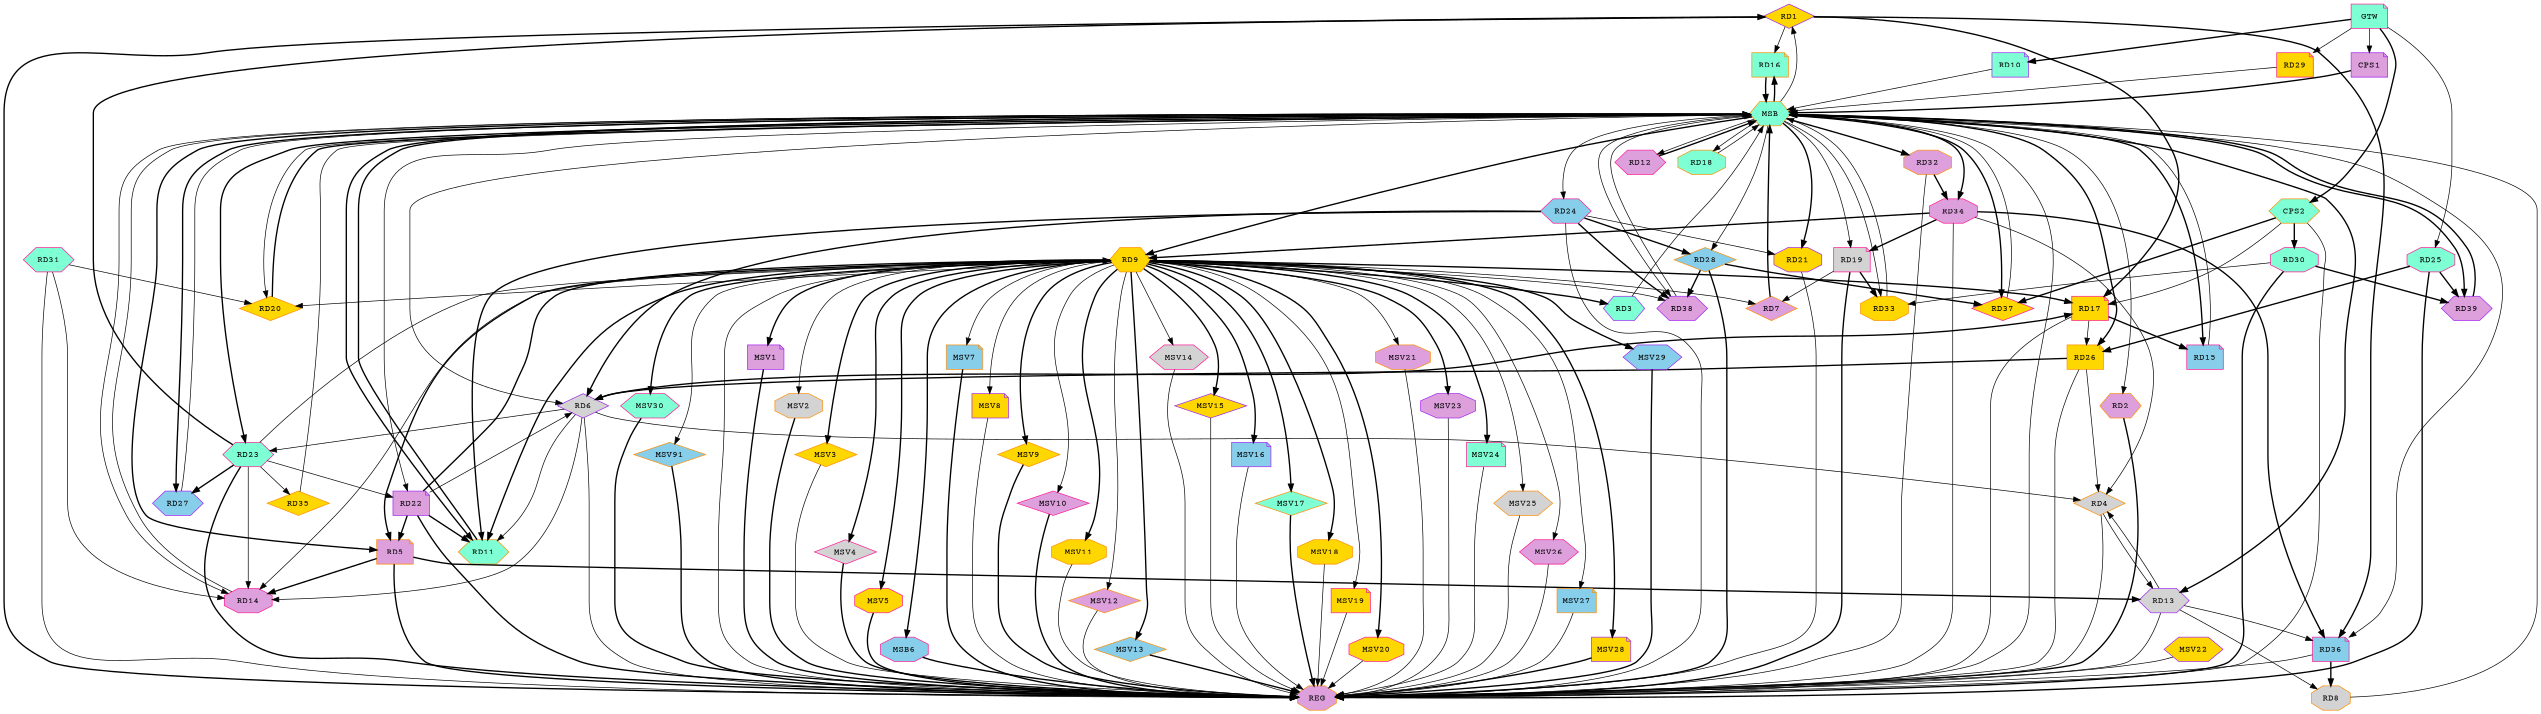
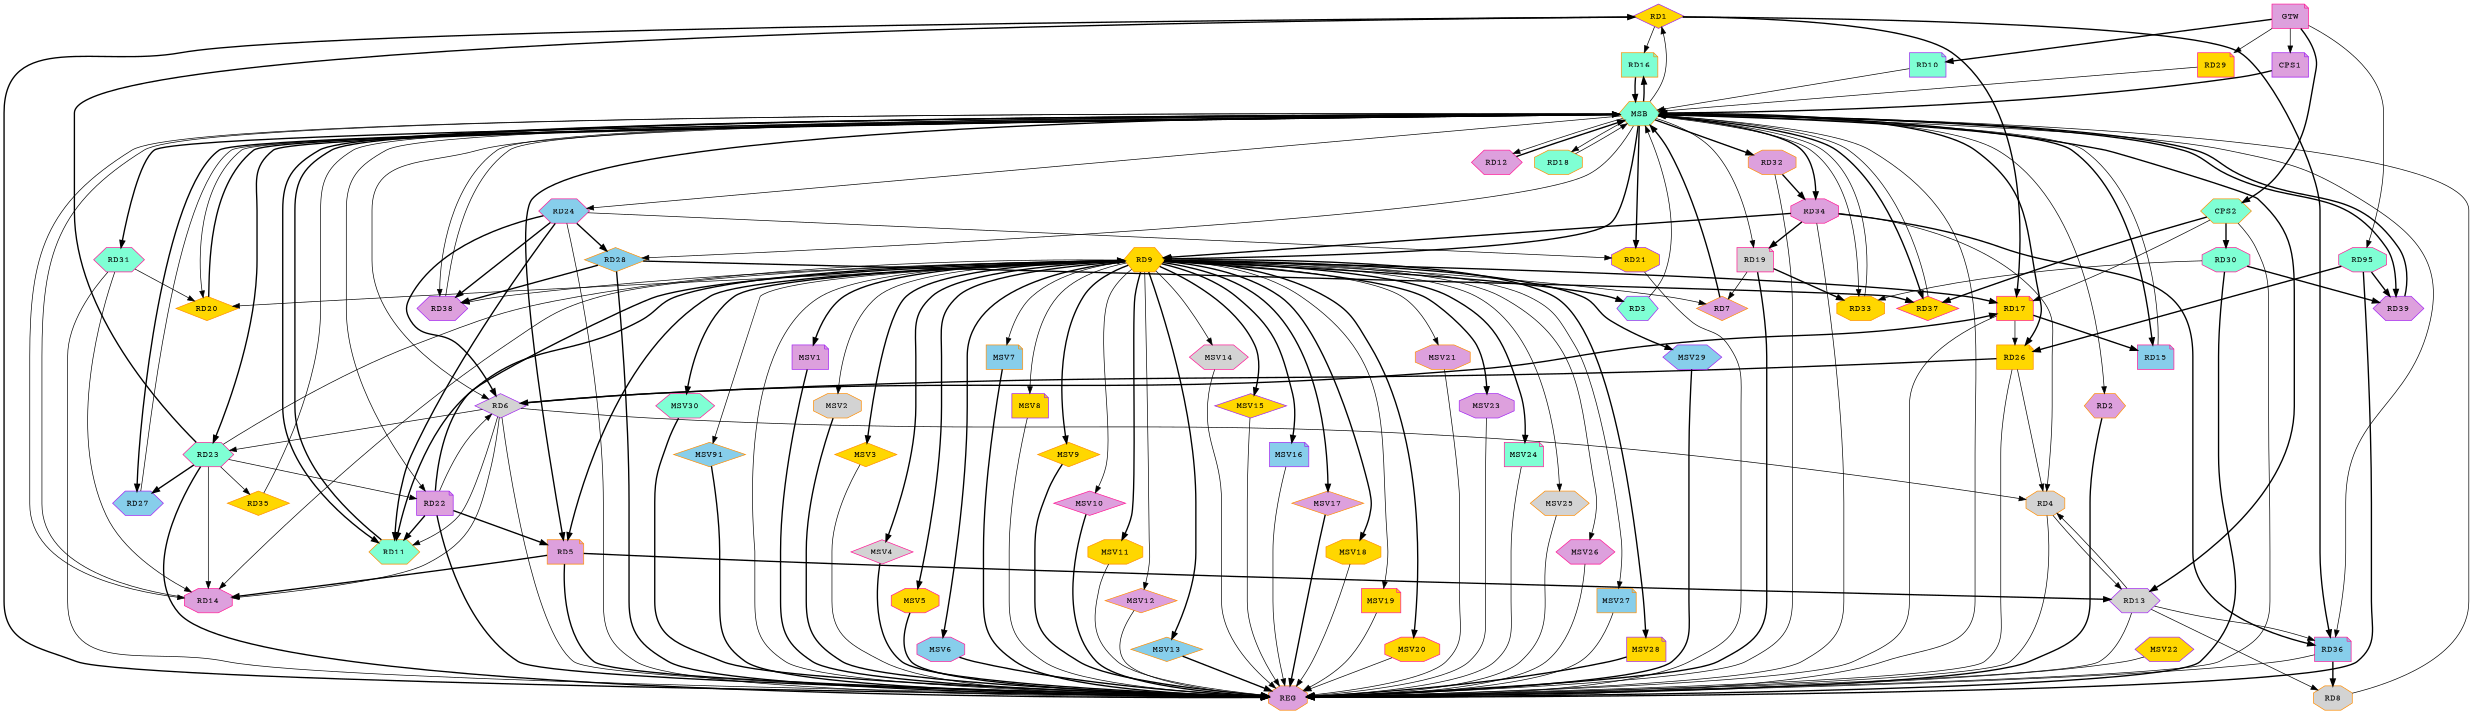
  strict digraph {
    fontname="Courier Prime"
    node [color=darkorange fillcolor=gold fontname="Courier Prime" shape=note style=filled]
    edge [fontname="Courier Prime" style=solid]
    n1 [color=purple label=RD1 shape=diamond]
    n2 [fillcolor=aquamarine label=RD16]
    n3 [color=deeppink label=RD17]
    n4 [color=deeppink fillcolor=skyblue label=RD36]
    n5 [fillcolor=plum label=REG shape=octagon]
    n6 [fillcolor=aquamarine label=MSB shape=hexagon]
    n7 [color=deeppink fillcolor=skyblue label=RD15]
    n8 [label=RD26]
    n9 [fillcolor=lightgrey label=RD8 shape=octagon]
    n10 [fillcolor=plum label=RD2 shape=hexagon]
    n11 [color=purple fillcolor=aquamarine label=RD3 shape=hexagon]
    n12 [color=purple fillcolor=lightgrey label=RD13 shape=hexagon]
    n13 [fillcolor=plum label=RD5]
    n14 [color=deeppink fillcolor=plum label=RD14 shape=octagon]
    n15 [color=purple fillcolor=lightgrey label=RD6 shape=diamond]
    n16 [fillcolor=aquamarine label=RD11 shape=hexagon]
    n17 [label=RD9 shape=hexagon]
    n18 [label=RD20 shape=diamond]
    n19 [color=purple fillcolor=plum label=RD38 shape=hexagon]
    n20 [color=deeppink fillcolor=plum label=RD12 shape=hexagon]
    n21 [fillcolor=aquamarine label=RD18 shape=octagon]
    n22 [color=deeppink fillcolor=lightgrey label=RD19]
    n23 [label=RD33 shape=octagon]
    n24 [color=purple label=RD21 shape=octagon]
    n25 [color=purple fillcolor=plum label=RD22]
    n26 [color=deeppink fillcolor=aquamarine label=RD23 shape=hexagon]
    n27 [color=purple fillcolor=skyblue label=RD27 shape=hexagon]
    n28 [color=deeppink fillcolor=skyblue label=RD24 shape=hexagon]
    n29 [fillcolor=skyblue label=RD28 shape=diamond]
    n30 [color=purple fillcolor=plum label=RD39 shape=hexagon]
    n31 [color=deeppink label=RD37 shape=diamond]
    n32 [color=deeppink fillcolor=aquamarine label=RD31 shape=hexagon]
    n33 [fillcolor=plum label=RD32 shape=octagon]
    n34 [color=deeppink fillcolor=plum label=RD34 shape=octagon]
-   n35 [fillcolor=lightgrey label=RD4 shape=diamond]
+   n35 [fillcolor=lightgrey label=RD4 shape=octagon]
    n36 [fillcolor=plum label=RD7 shape=diamond]
    n37 [color=purple fillcolor=plum label=MSV1]
    n38 [fillcolor=lightgrey label=MSV2 shape=octagon]
    n39 [label=MSV3 shape=diamond]
    n40 [color=deeppink fillcolor=lightgrey label=MSV4 shape=diamond]
    n41 [color=deeppink label=MSV5 shape=octagon]
-   n42 [color=deeppink fillcolor=skyblue label=MSB6 shape=octagon]
+   n42 [color=deeppink fillcolor=skyblue label=MSV6 shape=octagon]
    n43 [fillcolor=skyblue label=MSV7]
    n44 [color=purple label=MSV8]
    n45 [label=MSV9 shape=diamond]
    n46 [color=deeppink fillcolor=plum label=MSV10 shape=diamond]
    n47 [label=MSV11 shape=octagon]
    n48 [fillcolor=plum label=MSV12 shape=diamond]
    n49 [fillcolor=skyblue label=MSV13 shape=diamond]
    n50 [color=deeppink fillcolor=lightgrey label=MSV14 shape=hexagon]
    n51 [color=purple label=MSV15 shape=diamond]
    n52 [color=purple fillcolor=skyblue label=MSV16]
-   n53 [fillcolor=aquamarine label=MSV17 shape=diamond]
+   n53 [fillcolor=plum label=MSV17 shape=diamond]
    n54 [label=MSV18 shape=octagon]
    n55 [color=deeppink label=MSV19]
    n56 [color=deeppink label=MSV20 shape=octagon]
    n57 [fillcolor=plum label=MSV21 shape=octagon]
    n58 [color=purple fillcolor=plum label=MSV23 shape=octagon]
    n59 [color=deeppink fillcolor=aquamarine label=MSV24]
    n60 [fillcolor=lightgrey label=MSV25 shape=hexagon]
    n61 [color=deeppink fillcolor=plum label=MSV26 shape=hexagon]
    n62 [fillcolor=skyblue label=MSV27]
    n63 [color=purple label=MSV28]
    n64 [color=purple fillcolor=skyblue label=MSV29 shape=hexagon]
    n65 [color=deeppink fillcolor=aquamarine label=MSV30 shape=hexagon]
    n66 [fillcolor=skyblue label=MSV91 shape=diamond]
    n67 [color=purple label=MSV22 shape=hexagon]
    n68 [color=purple fillcolor=aquamarine label=RD10]
    n69 [label=RD35 shape=diamond]
-   n70 [color=deeppink fillcolor=aquamarine label=RD25 shape=octagon]
+   n70 [color=deeppink fillcolor=aquamarine label=RD95 shape=octagon]
    n71 [color=deeppink label=RD29]
    n72 [color=deeppink fillcolor=aquamarine label=RD30 shape=octagon]
    n73 [color=purple fillcolor=plum label=CPS1]
    n74 [fillcolor=aquamarine label=CPS2 shape=hexagon]
-   n75 [color=deeppink fillcolor=aquamarine label=GTW]
+   n75 [color=deeppink fillcolor=plum label=GTW]
    n1 -> n2
    n1 -> n3 [style=bold]
    n1 -> n4 [style=bold]
    n1 -> n5 [style=bold]
    n2 -> n6 [style=bold]
    n3 -> n5
    n3 -> n7 [style=bold]
    n3 -> n8
    n4 -> n5
    n4 -> n9 [style=bold]
    n6 -> n1
    n6 -> n2 [style=bold]
    n6 -> n4
    n6 -> n5
    n6 -> n7 [style=bold]
    n6 -> n8 [style=bold]
    n6 -> n10
    n6 -> n12 [style=bold]
    n6 -> n13 [style=bold]
    n6 -> n14
    n6 -> n15
    n6 -> n16 [style=bold]
    n6 -> n17 [style=bold]
    n6 -> n18
    n6 -> n19
    n6 -> n20
    n6 -> n21
    n6 -> n22
    n6 -> n23
    n6 -> n24 [style=bold]
    n6 -> n25
    n6 -> n26 [style=bold]
    n6 -> n27 [style=bold]
    n6 -> n28
    n6 -> n29
    n6 -> n30 [style=bold]
    n6 -> n31 [style=bold]
+   n6 -> n32 [style=bold]
    n6 -> n33 [style=bold]
    n6 -> n34 [style=bold]
    n7 -> n6
    n8 -> n5
    n8 -> n15 [style=bold]
    n8 -> n35
    n9 -> n6
    n10 -> n5 [style=bold]
    n11 -> n6
    n12 -> n4
    n12 -> n5
    n12 -> n9
    n12 -> n35
    n13 -> n5 [style=bold]
    n13 -> n12 [style=bold]
    n13 -> n14 [style=bold]
    n14 -> n6
    n15 -> n3 [style=bold]
    n15 -> n5
    n15 -> n14
    n15 -> n16
    n15 -> n26
    n15 -> n35
    n16 -> n6 [style=bold]
    n17 -> n3 [style=bold]
    n17 -> n5
    n17 -> n11 [style=bold]
    n17 -> n13 [style=bold]
    n17 -> n14
    n17 -> n16 [style=bold]
    n17 -> n18
    n17 -> n19
    n17 -> n36
    n17 -> n37 [style=bold]
    n17 -> n38
    n17 -> n39 [style=bold]
    n17 -> n40 [style=bold]
    n17 -> n41 [style=bold]
    n17 -> n42 [style=bold]
    n17 -> n43
    n17 -> n44
    n17 -> n45 [style=bold]
    n17 -> n46
    n17 -> n47 [style=bold]
    n17 -> n48
    n17 -> n49 [style=bold]
    n17 -> n50
    n17 -> n51 [style=bold]
    n17 -> n52 [style=bold]
    n17 -> n53 [style=bold]
    n17 -> n54 [style=bold]
    n17 -> n55
    n17 -> n56 [style=bold]
    n17 -> n57
    n17 -> n58 [style=bold]
    n17 -> n59 [style=bold]
    n17 -> n60
    n17 -> n61
    n17 -> n62
    n17 -> n63 [style=bold]
    n17 -> n64 [style=bold]
    n17 -> n65 [style=bold]
    n17 -> n66
    n18 -> n6 [style=bold]
    n19 -> n6
    n20 -> n6 [style=bold]
    n21 -> n6
    n22 -> n5 [style=bold]
    n22 -> n23 [style=bold]
    n22 -> n36
    n23 -> n6
    n24 -> n5
    n25 -> n5 [style=bold]
    n25 -> n13 [style=bold]
    n25 -> n15
    n25 -> n16 [style=bold]
    n25 -> n17 [style=bold]
    n26 -> n1 [style=bold]
    n26 -> n5 [style=bold]
    n26 -> n14
    n26 -> n17
    n26 -> n25
    n26 -> n27 [style=bold]
    n26 -> n69
    n27 -> n6
    n28 -> n5
    n28 -> n15 [style=bold]
    n28 -> n16 [style=bold]
    n28 -> n19 [style=bold]
    n28 -> n24
    n28 -> n29 [style=bold]
    n29 -> n5 [style=bold]
    n29 -> n19 [style=bold]
    n29 -> n31 [style=bold]
    n30 -> n6 [style=bold]
    n31 -> n6
    n32 -> n5
    n32 -> n14
    n32 -> n18
    n33 -> n5
    n33 -> n34 [style=bold]
    n34 -> n4 [style=bold]
    n34 -> n5
    n34 -> n17 [style=bold]
    n34 -> n22 [style=bold]
    n34 -> n35
    n35 -> n5
    n35 -> n12
    n36 -> n6 [style=bold]
    n37 -> n5 [style=bold]
    n38 -> n5 [style=bold]
    n39 -> n5
    n40 -> n5 [style=bold]
    n41 -> n5 [style=bold]
    n42 -> n5 [style=bold]
    n43 -> n5 [style=bold]
    n44 -> n5
    n45 -> n5 [style=bold]
    n46 -> n5 [style=bold]
    n47 -> n5
    n48 -> n5
    n49 -> n5 [style=bold]
    n50 -> n5
    n51 -> n5
    n52 -> n5
    n53 -> n5 [style=bold]
    n54 -> n5
    n55 -> n5
    n56 -> n5
    n57 -> n5
    n58 -> n5
    n59 -> n5
    n60 -> n5
    n61 -> n5
    n62 -> n5
    n63 -> n5 [style=bold]
    n64 -> n5 [style=bold]
    n65 -> n5 [style=bold]
    n66 -> n5 [style=bold]
    n67 -> n5
    n68 -> n6
    n69 -> n6
    n70 -> n5 [style=bold]
    n70 -> n8 [style=bold]
    n70 -> n30 [style=bold]
    n71 -> n6
    n72 -> n5 [style=bold]
    n72 -> n23
    n72 -> n30 [style=bold]
    n73 -> n6 [style=bold]
    n74 -> n3
    n74 -> n5
    n74 -> n31 [style=bold]
    n74 -> n72 [style=bold]
    n75 -> n68 [style=bold]
    n75 -> n70
    n75 -> n71
    n75 -> n73
    n75 -> n74 [style=bold]
  }
